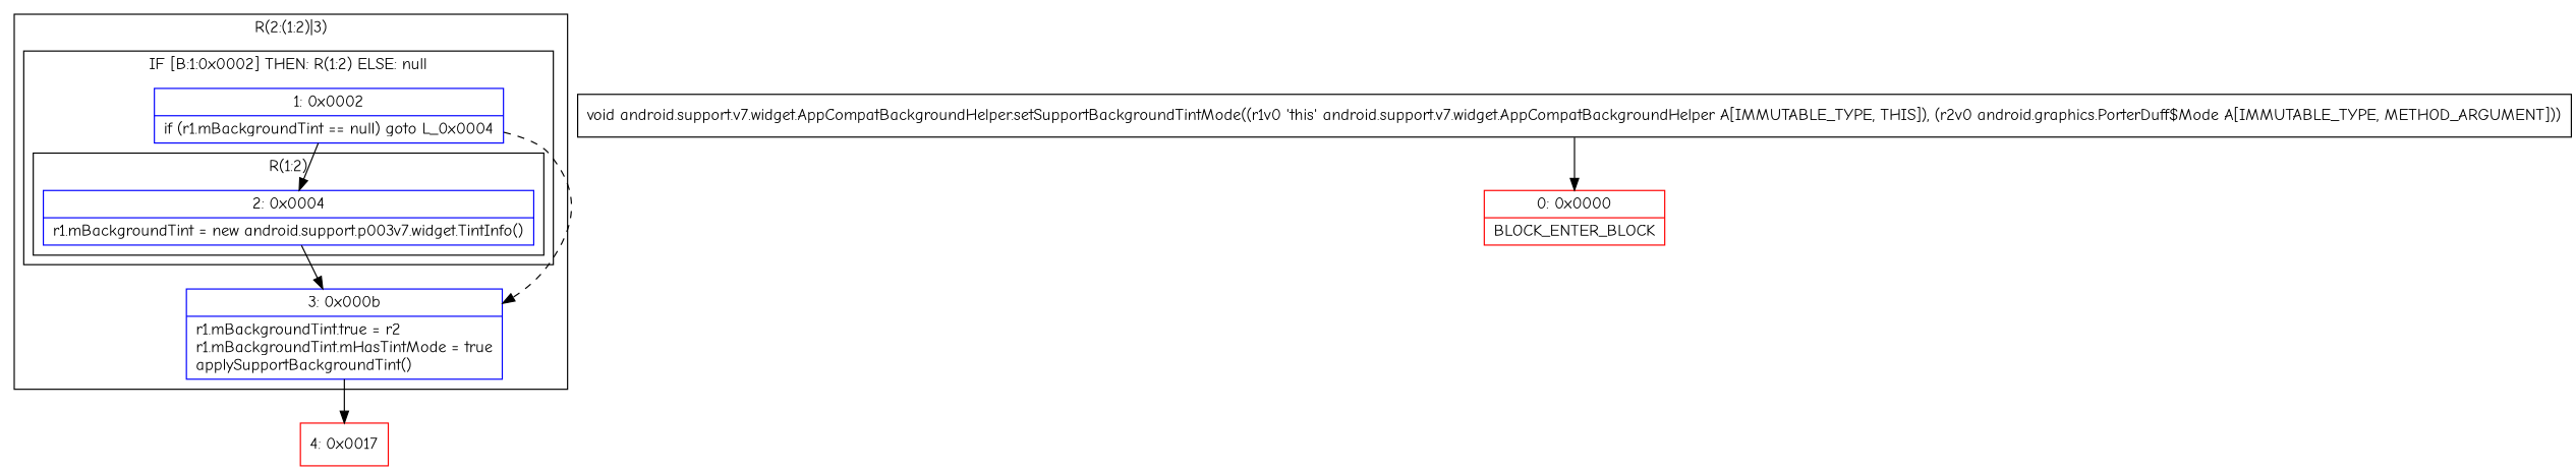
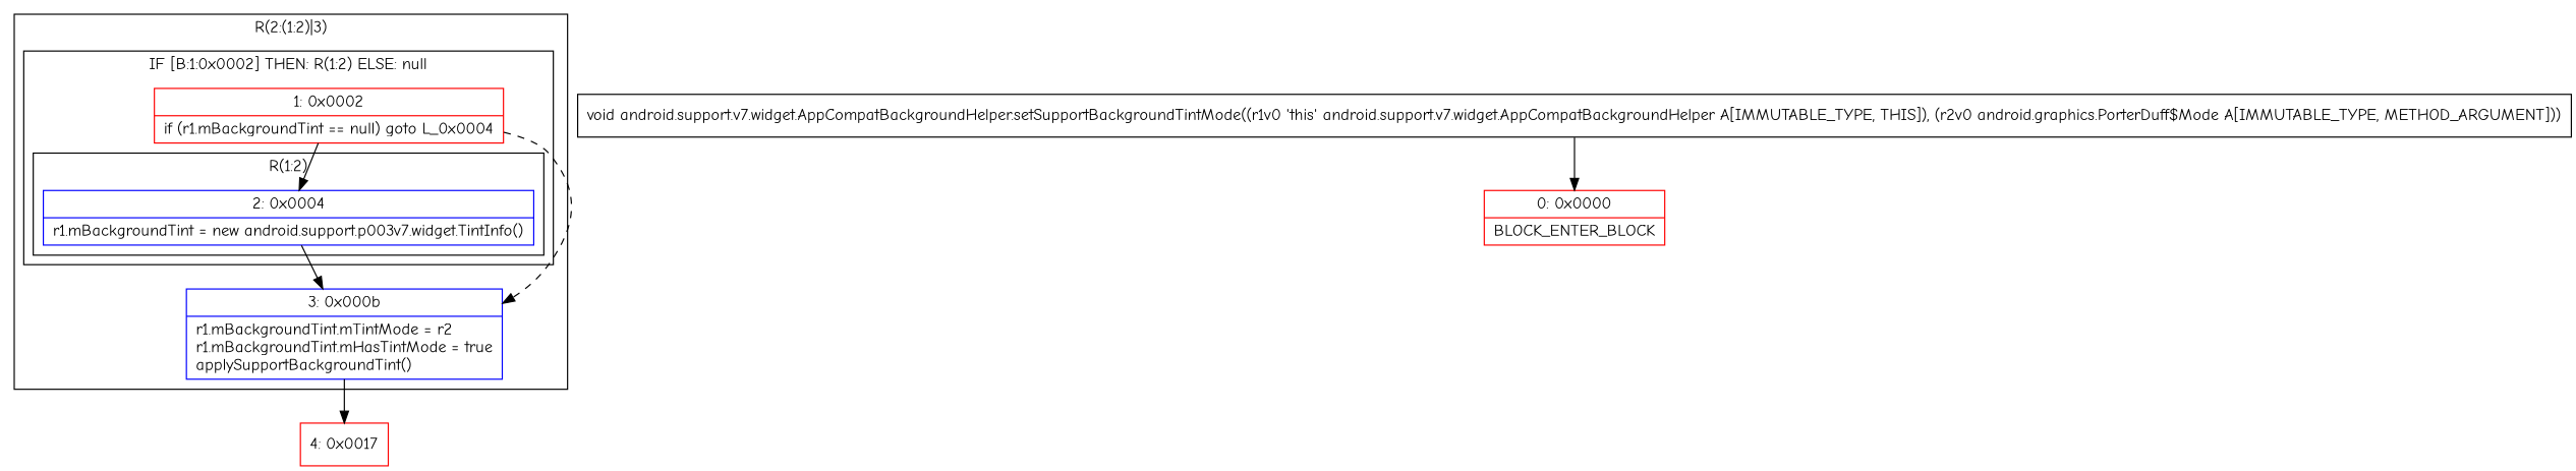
  digraph {
    fontname="Comic Neue"
    node [color=blue fontname="Comic Neue" shape=record]
    edge [fontname="Comic Neue"]
    n1 [label="{2\:\ 0x0004|r1.mBackgroundTint = new android.support.p003v7.widget.TintInfo()\l}"]
-   n2 [label="{1\:\ 0x0002|if (r1.mBackgroundTint == null) goto L_0x0004\l}"]
-   n3 [label="{3\:\ 0x000b|r1.mBackgroundTint.true = r2\lr1.mBackgroundTint.mHasTintMode = true\lapplySupportBackgroundTint()\l}"]
+   n2 [color=red label="{1\:\ 0x0002|if (r1.mBackgroundTint == null) goto L_0x0004\l}"]
+   n3 [label="{3\:\ 0x000b|r1.mBackgroundTint.mTintMode = r2\lr1.mBackgroundTint.mHasTintMode = true\lapplySupportBackgroundTint()\l}"]
    n4 [color=red label="{4\:\ 0x0017}"]
    n5 [color=red label="{0\:\ 0x0000|BLOCK_ENTER_BLOCK\l}"]
    n6 [label="{void android.support.v7.widget.AppCompatBackgroundHelper.setSupportBackgroundTintMode((r1v0 'this' android.support.v7.widget.AppCompatBackgroundHelper A[IMMUTABLE_TYPE, THIS]), (r2v0 android.graphics.PorterDuff$Mode A[IMMUTABLE_TYPE, METHOD_ARGUMENT])) }" color=""]
    subgraph cluster_1 {
      label="R(2:(1:2)|3)"
      n3
      subgraph cluster_2 {
        label="IF [B:1:0x0002] THEN: R(1:2) ELSE: null"
        n2
        subgraph cluster_3 {
          label="R(1:2)"
          n1
        }
      }
    }
    n1 -> n3
    n2 -> n1
    n2 -> n3 [style=dashed]
    n3 -> n4
    n6 -> n5
  }
